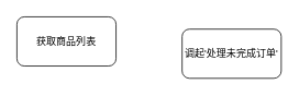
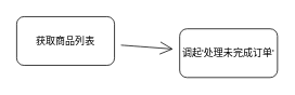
  <mxCell id="0" />
  <mxCell id="1" parent="0" />
+ <mxCell id="2" value="" style="edgeStyle=none;curved=1;rounded=0;orthogonalLoop=1;jettySize=auto;html=1;endArrow=open;startSize=14;endSize=14;sourcePerimeterSpacing=8;targetPerimeterSpacing=8;" edge="1" parent="1" source="3" target="4"><mxGeometry relative="1" as="geometry" /></mxCell>
  <mxCell id="3" value="获取商品列表" style="rounded=1;whiteSpace=wrap;html=1;hachureGap=4;pointerEvents=0;" vertex="1" parent="1"><mxGeometry x="20" y="20" width="120" height="60" as="geometry" /></mxCell>
  <mxCell id="4" value="调起'处理未完成订单'" style="whiteSpace=wrap;html=1;rounded=1;hachureGap=4;" vertex="1" parent="1"><mxGeometry x="220" y="35" width="120" height="60" as="geometry" /></mxCell>
